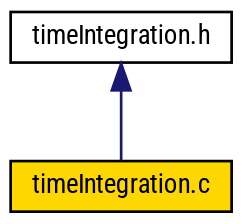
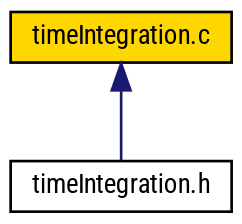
  digraph {
    fontname="Roboto Condensed"
    node [color=black fontname="Roboto Condensed" fontsize=10 shape=record style=filled]
    n1 [fillcolor=white fontcolor=black height=0.2 label="timeIntegration.h" width=0.4]
    n2 [fillcolor=gold height=0.2 label="timeIntegration.c" width=0.4]
-   n1 -> n2 [color=midnightblue dir=back fontname="Roboto Condensed" fontsize=10 labelfontname=Helvetica labelfontsize=10 style=solid]
+   n2 -> n1 [color=midnightblue dir=back fontname="Roboto Condensed" fontsize=10 labelfontname=Helvetica labelfontsize=10 style=solid]
  }
